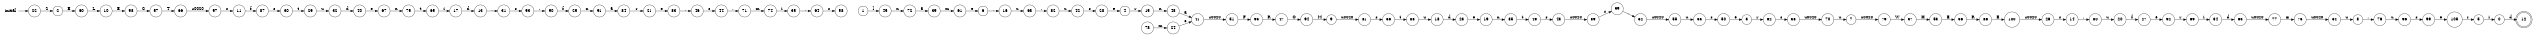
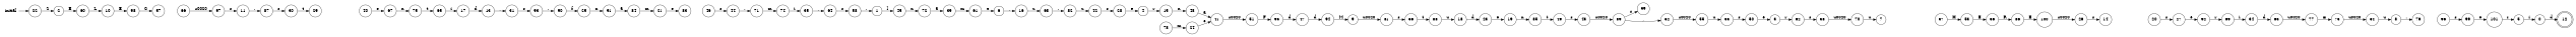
  digraph {
    rankdir=LR
    node [shape=circle]
    12 [shape=doublecircle]
    0
    1
    45
    72
    39
    2
    60
    10
    98
    3
    62
    38
    70
    4
    15
    48
    41
    5
    6
    16
    68
    82
    7
-   79
    37
    53
    8
    76
    96
    99
    9
    81
    56
    88
    57
    66
    11
    87
    30
    29
    13
    31
    93
    90
    14
-   80
    20
    27
    78
    24
    42
    17
    18
    23
    19
    85
    49
    43
    92
    69
    21
    83
    46
    44
    22
    initial [shape=plaintext]
    51
    95
    25
    91
    84
    26
    34
    28
-   32
    40
    67
    75
    33
    50
    63
    77
    73
    35
    64
    58
    36
    86
    100
    61
    65
    47
    89
    59
    52
    71
    74
    94
    55
    54
    97
-   101 [label=105]
+   101
    0 -> 12 [label=d]
    1 -> 45 [label=l]
    45 -> 72 [label=n]
    72 -> 39 [label=a]
    39 -> 61 [label=m]
    2 -> 60 [label=E]
    60 -> 10 [label=L]
    10 -> 98 [label=E]
    98 -> 57 [label=C]
    3 -> 62 [label=r]
    62 -> 38 [label=s]
    38 -> 70 [label="\u0020"]
    70 -> 7 [label=u]
    4 -> 15 [label=r]
    15 -> 48 [label=n]
    48 -> 41 [label=a]
    41 -> 51 [label="\u0020"]
    5 -> 0 [label=i]
    6 -> 16 [label=","]
    16 -> 68 [label=u]
    68 -> 82 [label="."]
    82 -> 42 [label=u]
-   7 -> 79 [label="\u0020"]
-   79 -> 37 [label=W]
    37 -> 53 [label=H]
    53 -> 36 [label=E]
    8 -> 76 [label="."]
-   76 -> 96 [label=u]
    96 -> 99 [label=s]
    99 -> 101 [label=e]
    9 -> 81 [label="\u0020"]
    81 -> 56 [label=s]
    56 -> 88 [label=t]
    88 -> 18 [label=u]
-   57 -> 66 [label=T]
    66 -> 97 [label="\u0020"]
-   11 -> 87 [label=f]
+   11 -> 87 [label="."]
    87 -> 30 [label=s]
    30 -> 29 [label=t]
-   29 -> 32 [label=u]
    13 -> 31 [label=","]
    31 -> 93 [label=s]
    93 -> 90 [label="."]
    90 -> 25 [label=f]
-   14 -> 80 [label="."]
-   80 -> 20 [label=u]
-   20 -> 27 [label=f]
+   20 -> 27 [label=s]
    27 -> 92 [label=e]
    78 -> 24 [label=m]
    24 -> 41 [label=e]
    42 -> 28 [label=s]
    17 -> 13 [label=d]
    18 -> 23 [label=d]
    23 -> 19 [label=e]
    19 -> 85 [label=n]
    85 -> 49 [label=t]
    49 -> 43 [label=s]
    43 -> 89 [label="\u0020"]
    92 -> 69 [label=r]
    69 -> 34 [label=i]
    21 -> 83 [label=e]
-   83 -> 46 [label=","]
    46 -> 44 [label=s]
    44 -> 71 [label="."]
    22 -> 2 [label=S]
    initial -> 22
    51 -> 95 [label=F]
-   95 -> 47 [label=R]
+   95 -> 47 [label=d]
    25 -> 91 [label=n]
    91 -> 84 [label=a]
-   84 -> 21 [label=r]
+   84 -> 21 [label=m]
    26 -> 14 [label=s]
    34 -> 63 [label=d]
    28 -> 4 [label=e]
-   32 -> 40 [label=d]
    40 -> 67 [label=e]
    67 -> 75 [label=n]
    75 -> 65 [label=t]
    33 -> 50 [label=s]
    50 -> 3 [label=e]
    63 -> 77 [label="\u0020"]
    77 -> 73 [label="="]
    73 -> 54 [label="\u0020"]
    35 -> 64 [label=","]
    64 -> 58 [label=s]
+   58 -> 1 [label="."]
    36 -> 86 [label=R]
    86 -> 100 [label=E]
    100 -> 26 [label="\u0020"]
    61 -> 6 [label=e]
    65 -> 17 [label=i]
-   47 -> 94 [label=O]
+   47 -> 94 [label=d]
    89 -> 59 [label=s]
-   59 -> 52 [label=","]
+   89 -> 52 [label=","]
    52 -> 55 [label="\u0020"]
    71 -> 74 [label=m]
    74 -> 35 [label=i]
    94 -> 9 [label=M]
    55 -> 33 [label=u]
    54 -> 8 [label=u]
    97 -> 11 [label=s]
    101 -> 5 [label=r]
  }
